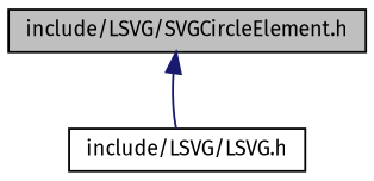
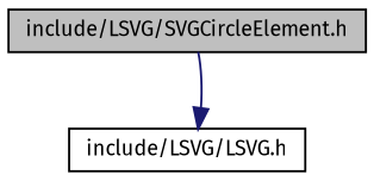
  digraph {
    fontname="Fira Sans"
    node [color=black fontname="Fira Sans" fontsize=10 shape=record style=filled]
    n1 [fillcolor=grey75 fontcolor=black height=0.2 label="include/LSVG/SVGCircleElement.h" width=0.4]
    n2 [fillcolor=white height=0.2 label="include/LSVG/LSVG.h" width=0.4]
-   n1 -> n2 [color=midnightblue dir=back fontname="Fira Sans" fontsize=10 labelfontname=Helvetica labelfontsize=10 style=solid]
+   n2 -> n1 [color=midnightblue dir=back fontname="Fira Sans" fontsize=10 labelfontname=Helvetica labelfontsize=10 style=solid]
  }
